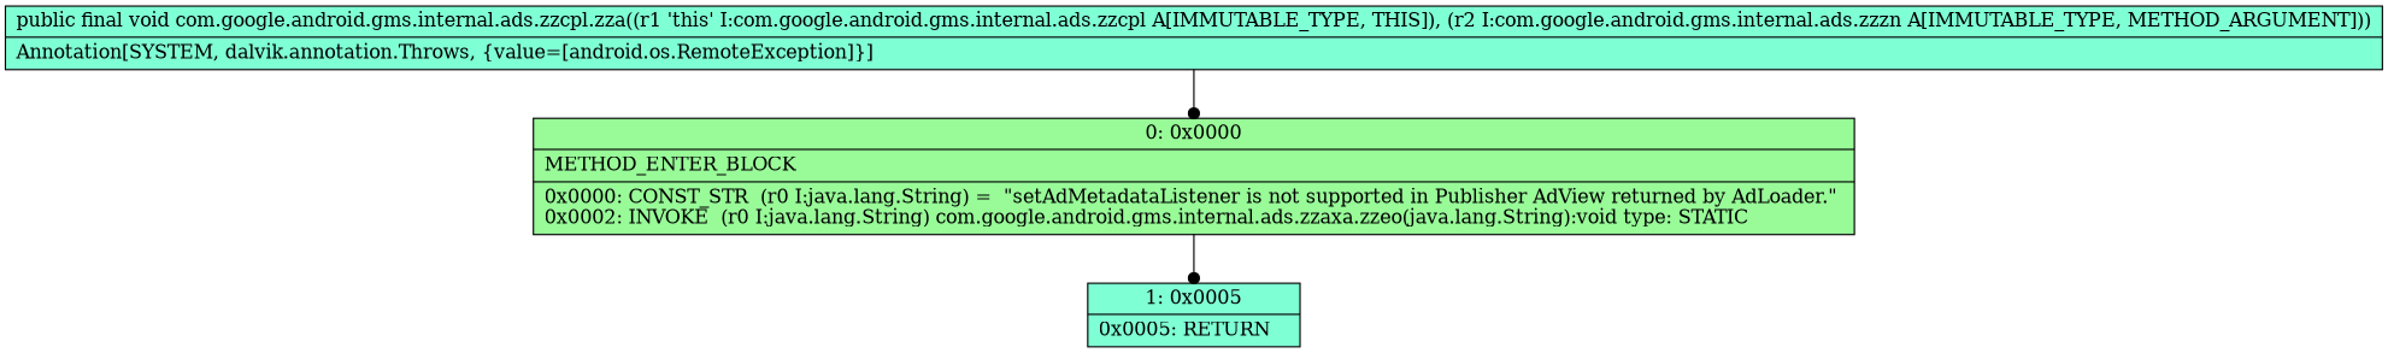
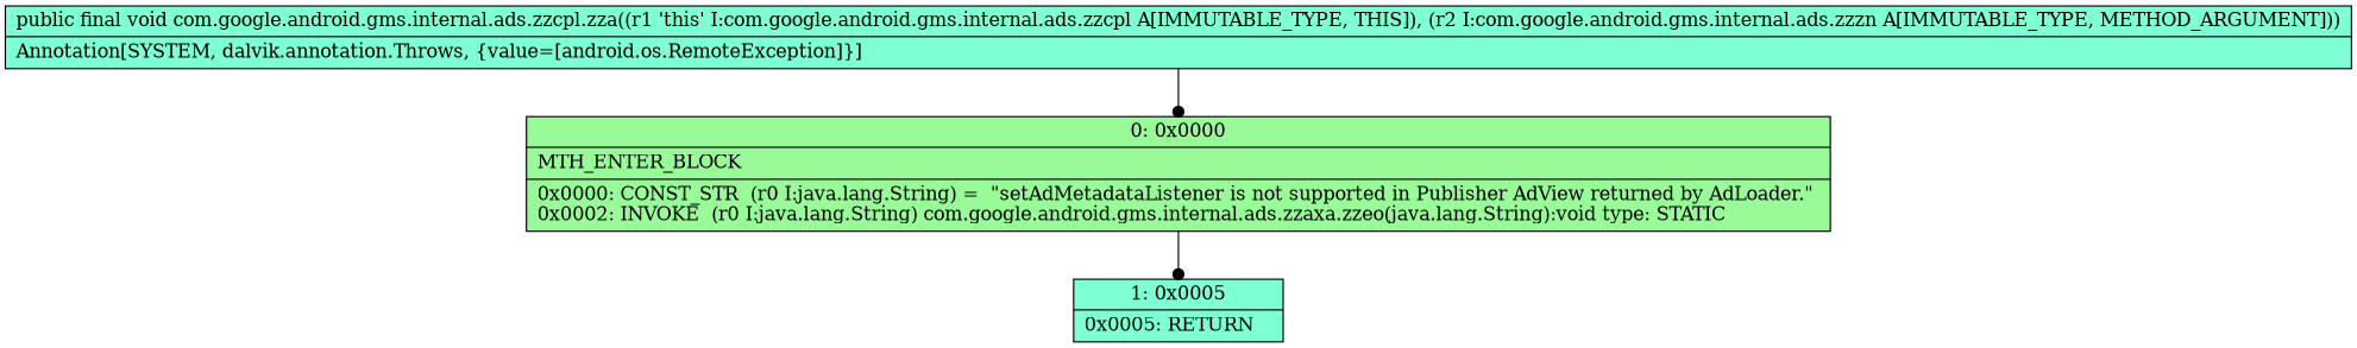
  digraph {
    node [shape=record style=filled fillcolor=aquamarine]
    edge [arrowhead=dot]
-   n1 [label="{0\:\ 0x0000|METHOD_ENTER_BLOCK\l|0x0000: CONST_STR  (r0 I:java.lang.String) =  \"setAdMetadataListener is not supported in Publisher AdView returned by AdLoader.\" \l0x0002: INVOKE  (r0 I:java.lang.String) com.google.android.gms.internal.ads.zzaxa.zzeo(java.lang.String):void type: STATIC \l}" fillcolor=palegreen]
+   n1 [label="{0\:\ 0x0000|MTH_ENTER_BLOCK\l|0x0000: CONST_STR  (r0 I:java.lang.String) =  \"setAdMetadataListener is not supported in Publisher AdView returned by AdLoader.\" \l0x0002: INVOKE  (r0 I:java.lang.String) com.google.android.gms.internal.ads.zzaxa.zzeo(java.lang.String):void type: STATIC \l}" fillcolor=palegreen]
    n2 [label="{1\:\ 0x0005|0x0005: RETURN   \l}"]
    n3 [label="{public final void com.google.android.gms.internal.ads.zzcpl.zza((r1 'this' I:com.google.android.gms.internal.ads.zzcpl A[IMMUTABLE_TYPE, THIS]), (r2 I:com.google.android.gms.internal.ads.zzzn A[IMMUTABLE_TYPE, METHOD_ARGUMENT]))  | Annotation[SYSTEM, dalvik.annotation.Throws, \{value=[android.os.RemoteException]\}]\l}"]
    n1 -> n2
    n3 -> n1
  }
